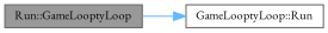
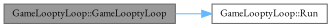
  digraph {
    rankdir=LR
    fontname="EB Garamond"
    node [fontname="EB Garamond" fontsize=10 shape=box style=filled]
-   n1 [color=gray40 fillcolor=grey60 fontcolor=black height=0.2 label="Run::GameLooptyLoop" width=0.4]
+   n1 [color=gray40 fillcolor=grey60 fontcolor=black height=0.2 label="GameLooptyLoop::GameLooptyLoop" width=0.4]
    n2 [color=grey40 fillcolor=white height=0.2 label="GameLooptyLoop::Run" width=0.4]
    n1 -> n2 [color=steelblue1 fontname="EB Garamond" fontsize=10 labelfontname=Helvetica labelfontsize=10 style=solid]
  }
